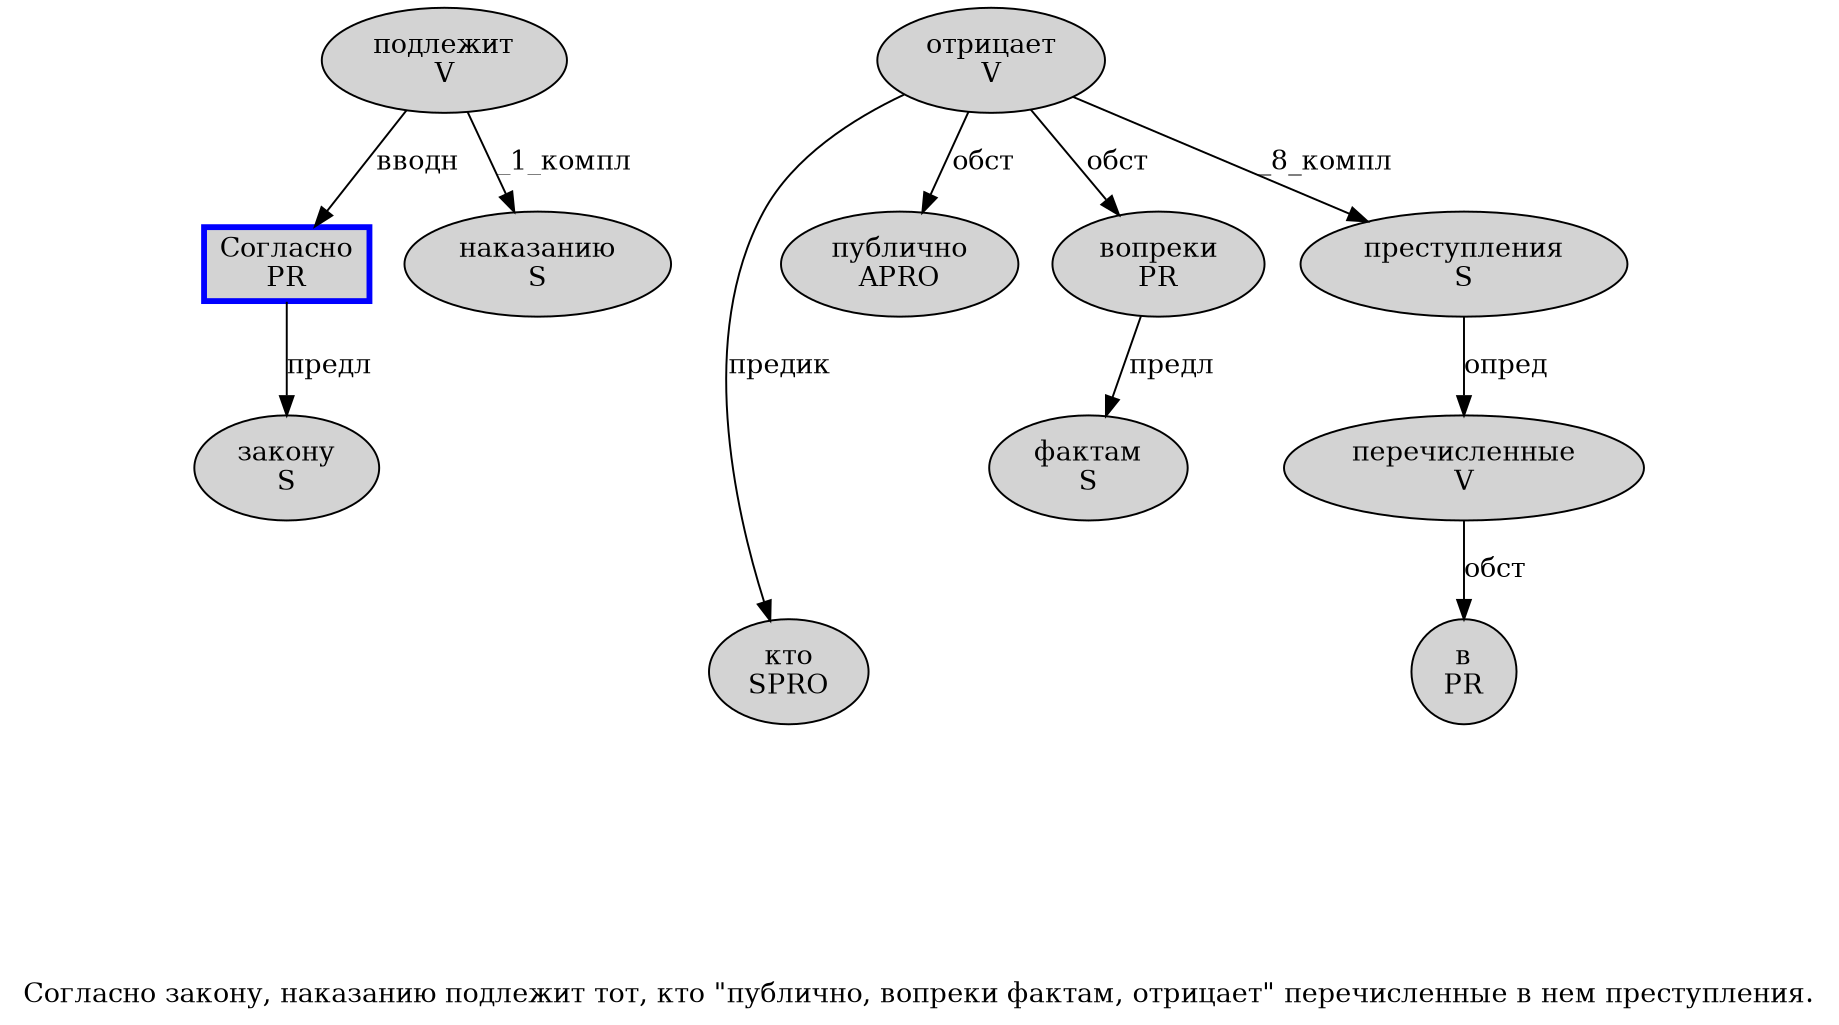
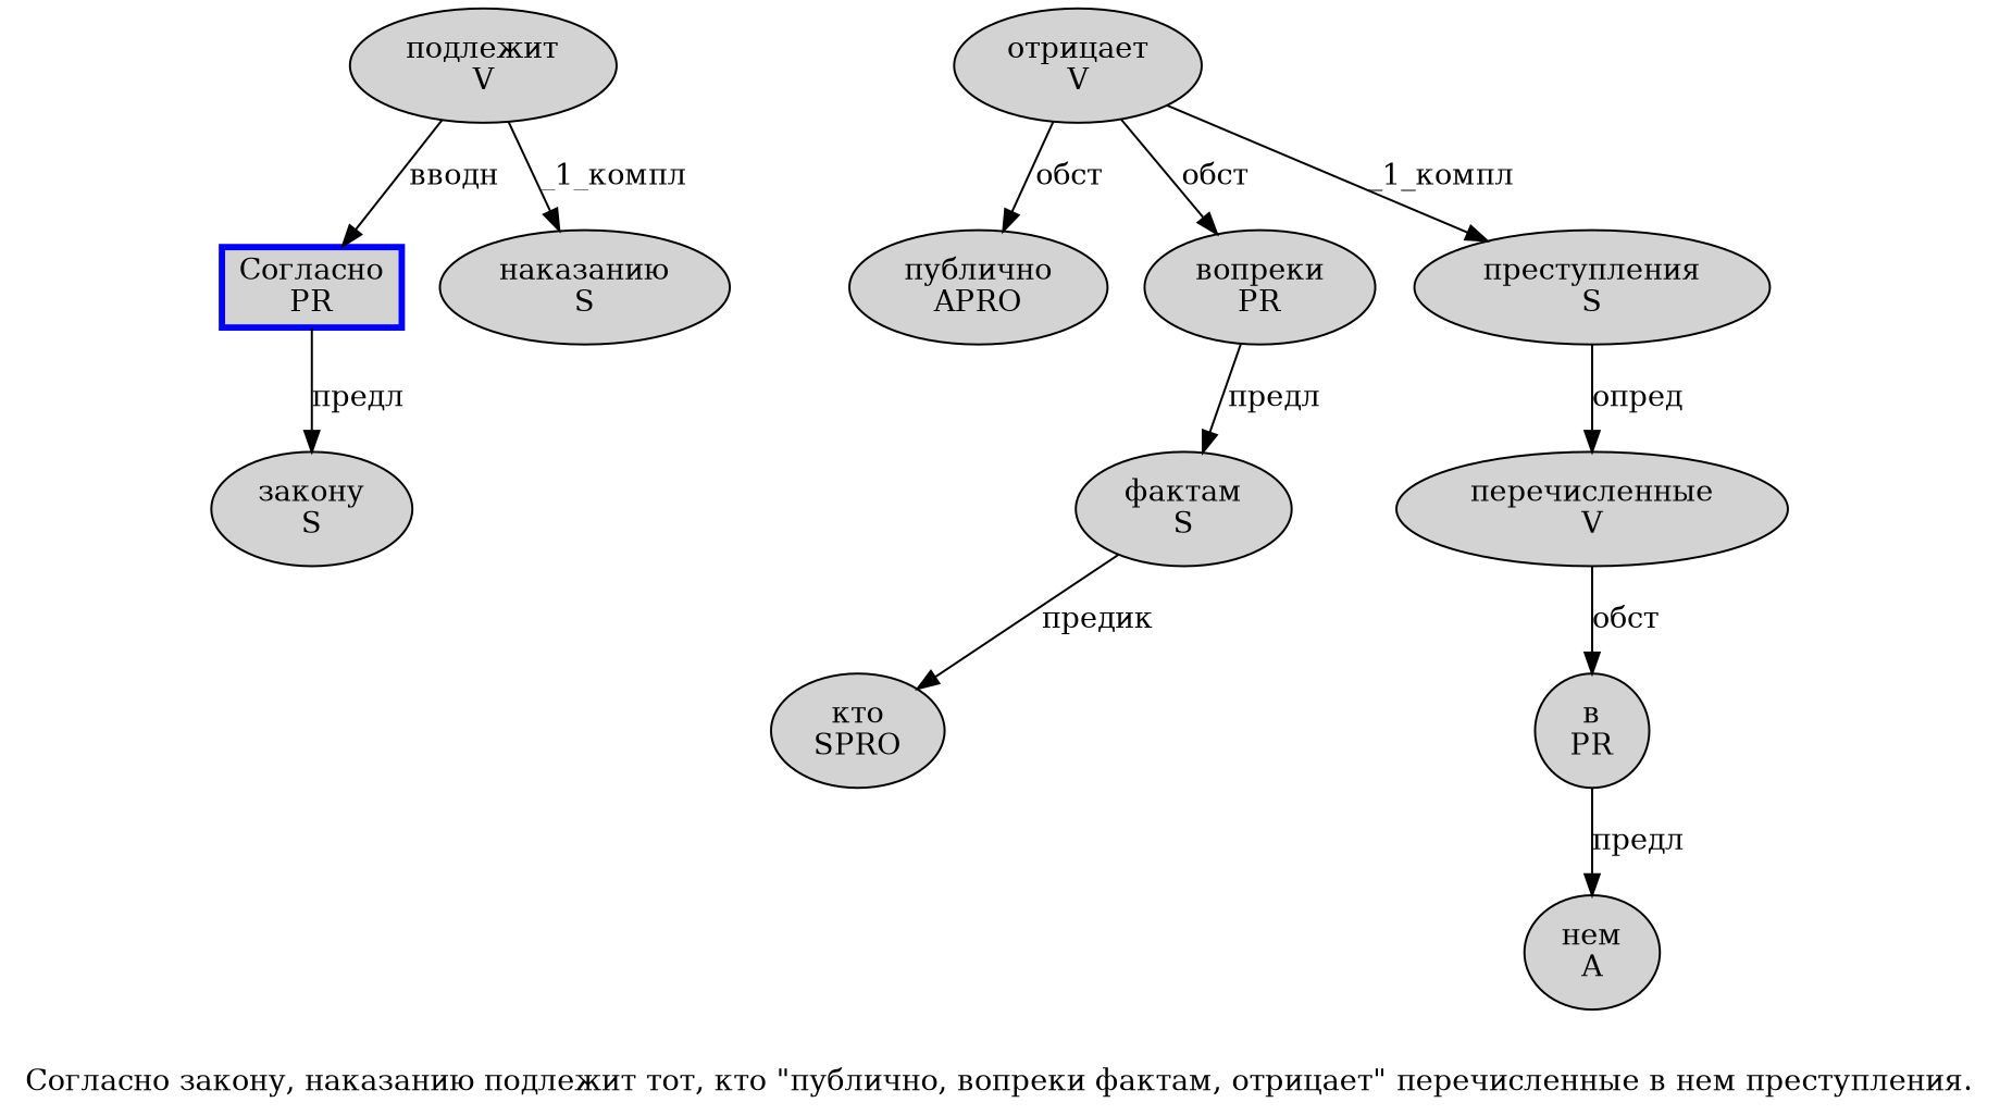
  digraph {
    label="Согласно закону, наказанию подлежит тот, кто \"публично, вопреки фактам, отрицает\" перечисленные в нем преступления."
    node [fillcolor=lightgray penwidth=1 shape=ellipse style=filled]
    n1 [color=blue label="Согласно\nPR" penwidth=3 shape=box]
    n2 [label="закону\nS"]
    n3 [label="наказанию\nS"]
    n4 [label="подлежит\nV"]
    n5 [label="отрицает\nV"]
    n6 [label="кто\nSPRO"]
    n7 [label="публично\nAPRO"]
    n8 [label="вопреки\nPR"]
    n9 [label="преступления\nS"]
    n10 [label="фактам\nS"]
    n11 [label="перечисленные\nV"]
    n12 [label="в\nPR"]
+   n13 [label="нем\nA"]
    n1 -> n2 [label="предл"]
    n4 -> n1 [label="вводн"]
    n4 -> n3 [label="_1_компл"]
-   n5 -> n6 [label="предик"]
+   n10 -> n6 [label="предик"]
    n5 -> n7 [label="обст"]
    n5 -> n8 [label="обст"]
-   n5 -> n9 [label="_8_компл"]
+   n5 -> n9 [label="_1_компл"]
    n8 -> n10 [label="предл"]
    n9 -> n11 [label="опред"]
    n11 -> n12 [label="обст"]
+   n12 -> n13 [label="предл"]
  }
